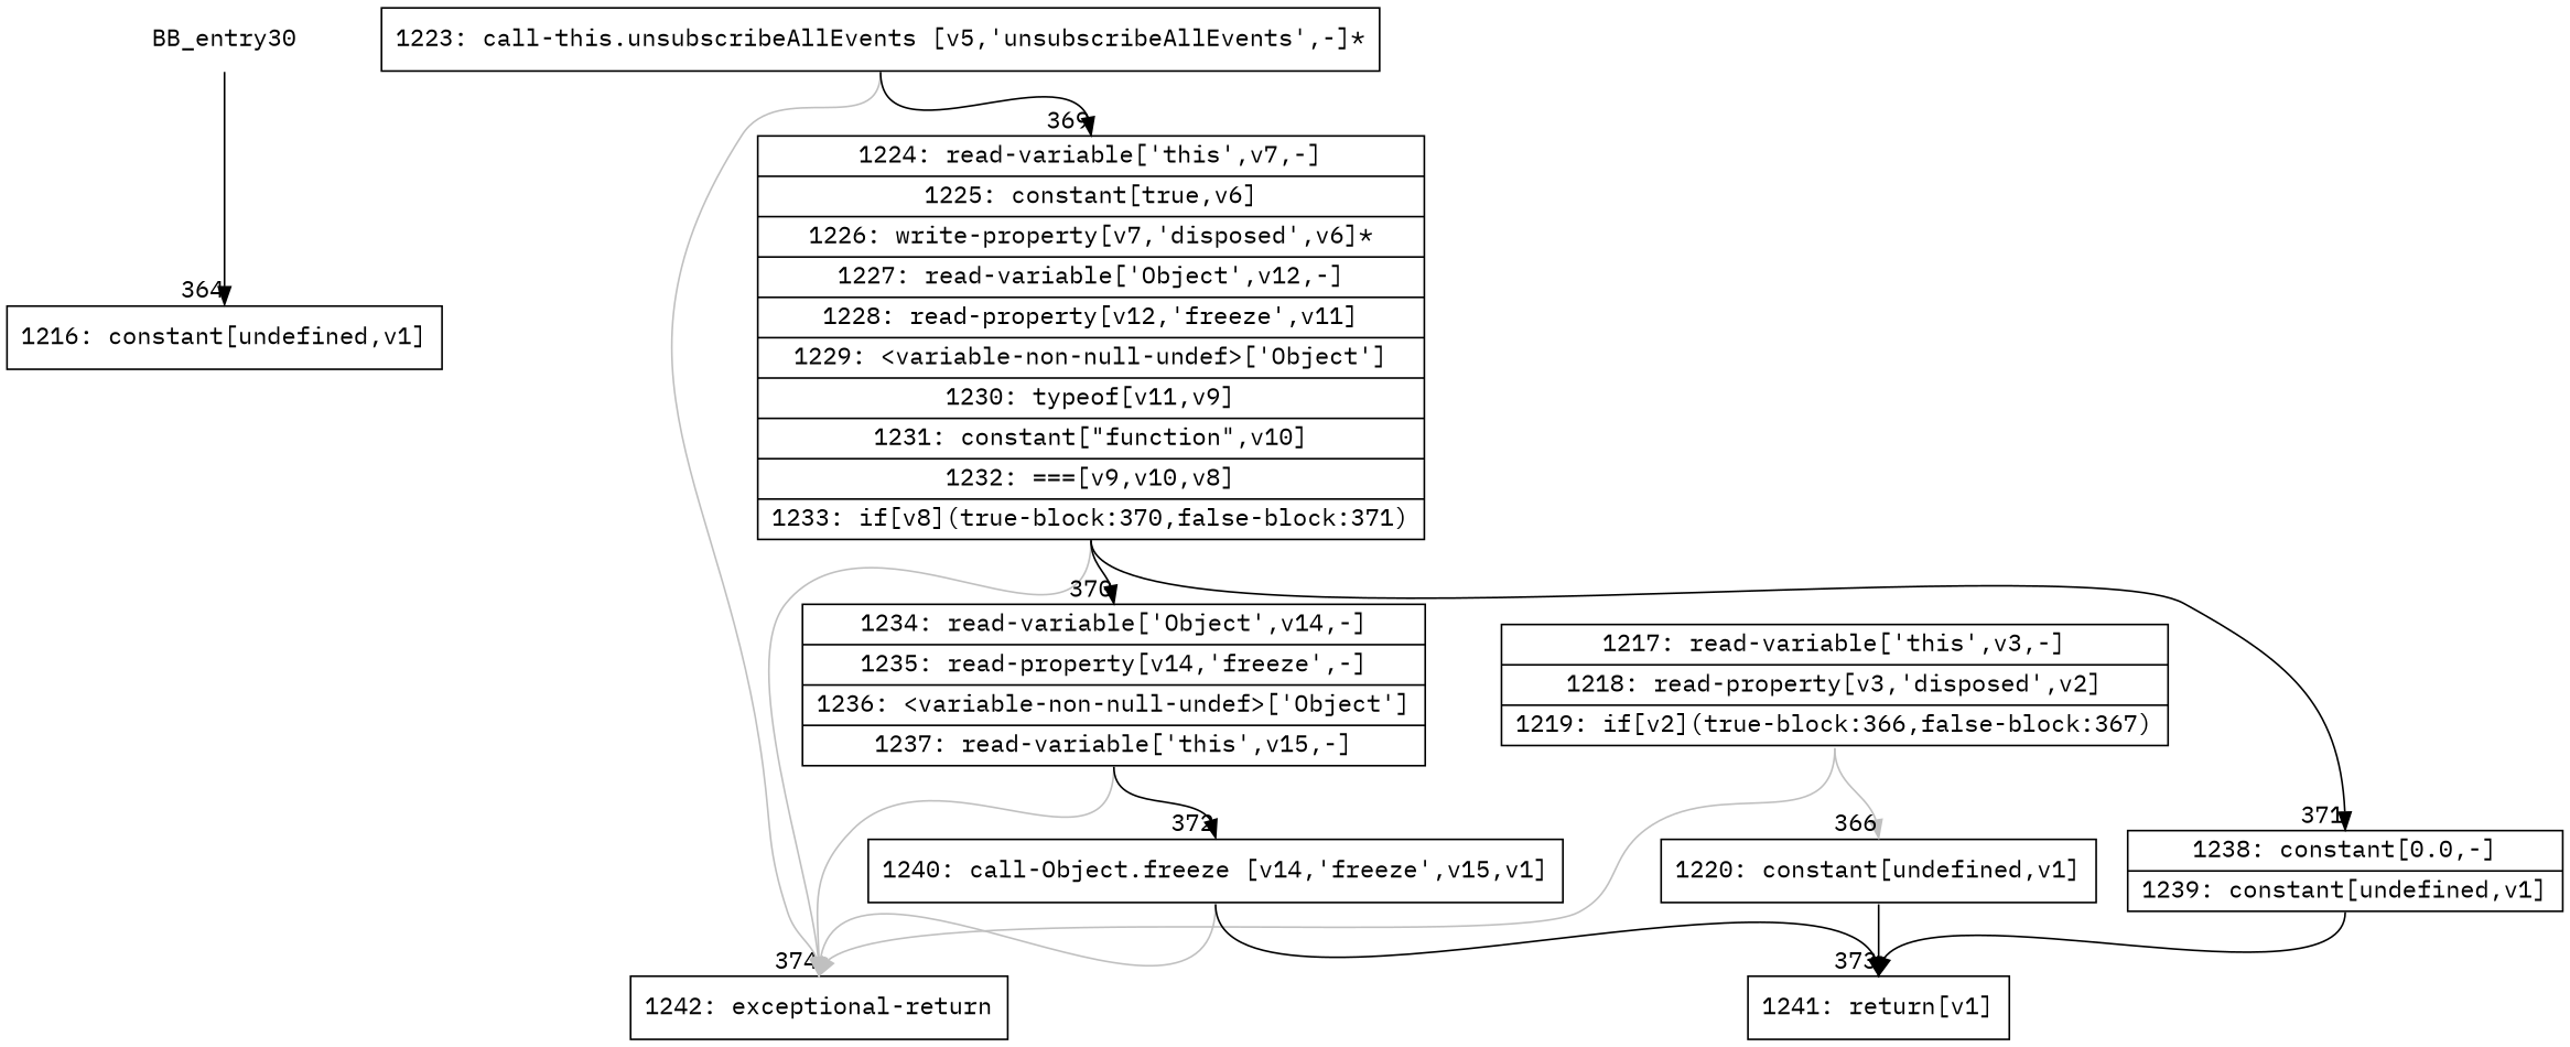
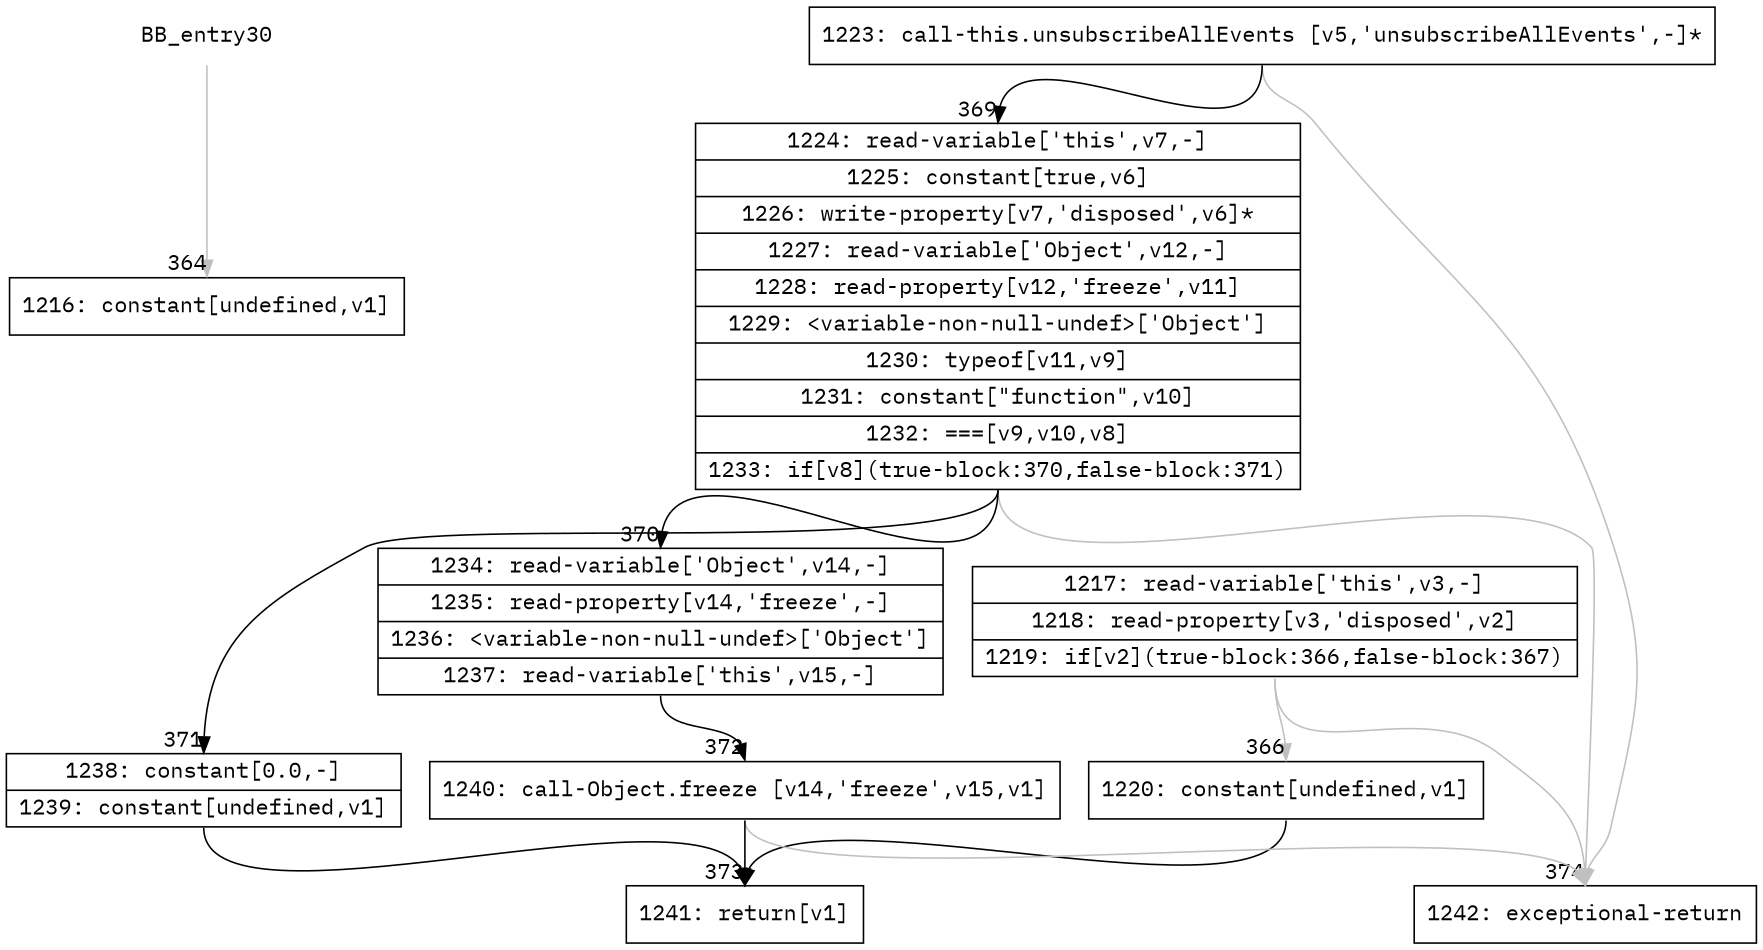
  digraph {
    fontname="IBM Plex Mono"
    rankdir=TD
    node [fontname="IBM Plex Mono" shape=record]
    edge [fontname="IBM Plex Mono" headport=n tailport=s]
    n1 [label=BB_entry30 shape=none]
    n2 [label="{1216: constant[undefined,v1]}"]
    n3 [label="{1217: read-variable['this',v3,-]|1218: read-property[v3,'disposed',v2]|1219: if[v2](true-block:366,false-block:367)}"]
    n4 [label="{1220: constant[undefined,v1]}"]
    n5 [label="{1242: exceptional-return}"]
    n6 [label="{1241: return[v1]}"]
    n7 [label="{1223: call-this.unsubscribeAllEvents [v5,'unsubscribeAllEvents',-]*}"]
    n8 [label="{1224: read-variable['this',v7,-]|1225: constant[true,v6]|1226: write-property[v7,'disposed',v6]*|1227: read-variable['Object',v12,-]|1228: read-property[v12,'freeze',v11]|1229: \<variable-non-null-undef\>['Object']|1230: typeof[v11,v9]|1231: constant[\"function\",v10]|1232: ===[v9,v10,v8]|1233: if[v8](true-block:370,false-block:371)}"]
    n9 [label="{1234: read-variable['Object',v14,-]|1235: read-property[v14,'freeze',-]|1236: \<variable-non-null-undef\>['Object']|1237: read-variable['this',v15,-]}"]
    n10 [label="{1238: constant[0.0,-]|1239: constant[undefined,v1]}"]
    n11 [label="{1240: call-Object.freeze [v14,'freeze',v15,v1]}"]
-   n1 -> n2 [headlabel="    364"]
+   n1 -> n2 [headlabel="    364" color=gray]
    n3 -> n4 [color=gray headlabel="      366"]
    n3 -> n5 [color=gray headlabel="      374"]
    n4 -> n6 [headlabel="      373"]
    n7 -> n5 [color=gray]
    n7 -> n8 [headlabel="      369"]
    n8 -> n5 [color=gray]
    n8 -> n9 [headlabel="      370"]
    n8 -> n10 [headlabel="      371"]
-   n9 -> n5 [color=gray]
    n9 -> n11 [headlabel="      372"]
    n10 -> n6
    n11 -> n5 [color=gray]
    n11 -> n6
  }
